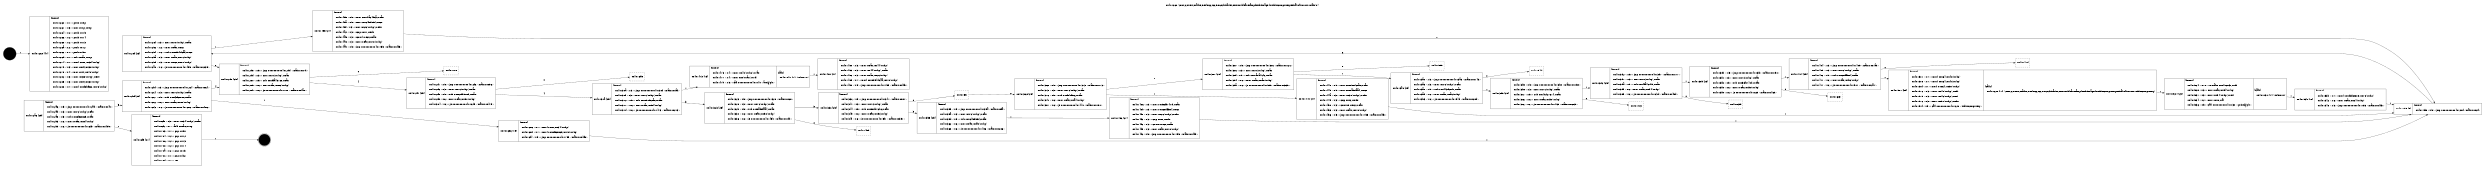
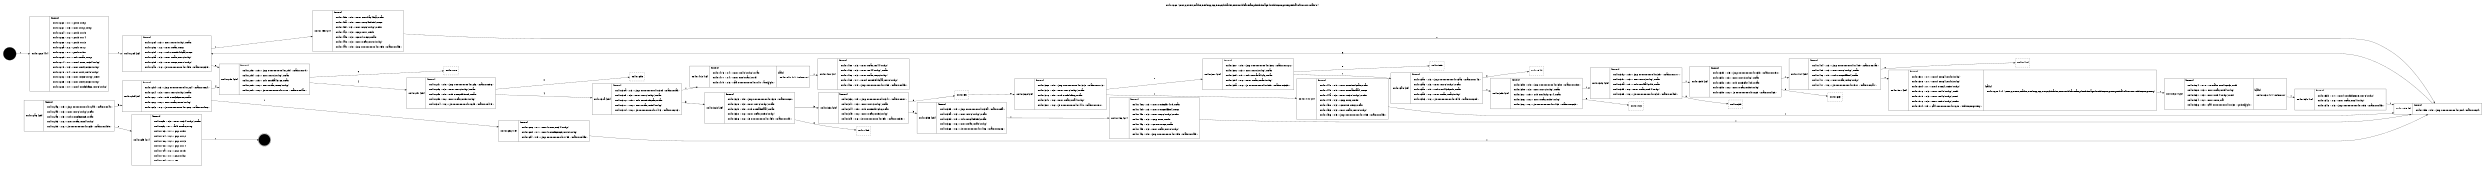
  digraph {
    label="0x401260 (/mnt/c/Users/mathe/Desktop/tcc/POCII/binaries/extr_nuklearexamplestb_image.h_stbi__compute_y_Final-ollvm.out::main(0))"
    labelloc=t
    rankdir=LR
    node [shape=record]
    Entry [fillcolor=black height=0.3 shape=circle style=filled width=0.3]
    n2 [label="{\n     0x401260 [47]\l\n     | [instrs]\l\n     &nbsp;&nbsp;0x401260 \<+1\>: push %rbp\l\n     &nbsp;&nbsp;0x401261 \<+3\>: mov %rsp,%rbp\l\n     &nbsp;&nbsp;0x401264 \<+2\>: push %r15\l\n     &nbsp;&nbsp;0x401266 \<+2\>: push %r14\l\n     &nbsp;&nbsp;0x401268 \<+2\>: push %r13\l\n     &nbsp;&nbsp;0x40126a \<+2\>: push %r12\l\n     &nbsp;&nbsp;0x40126c \<+1\>: push %rbx\l\n     &nbsp;&nbsp;0x40126d \<+7\>: sub $0xa8,%rsp\l\n     &nbsp;&nbsp;0x401274 \<+7\>: movl $0x0,-0x34(%rbp)\l\n     &nbsp;&nbsp;0x40127b \<+3\>: mov %edi,-0x38(%rbp)\l\n     &nbsp;&nbsp;0x40127e \<+4\>: mov %rsi,-0x40(%rbp)\l\n     &nbsp;&nbsp;0x401282 \<+3\>: mov -0x38(%rbp),%edi\l\n     &nbsp;&nbsp;0x401285 \<+3\>: mov %edi,-0x30(%rbp)\l\n     &nbsp;&nbsp;0x401288 \<+7\>: movl $0xf8bf5cc,-0x78(%rbp)\l\n  }"]
    n3 [label="{\n     0x40128f [23]\l\n     | [instrs]\l\n     &nbsp;&nbsp;0x40128f \<+3\>: mov -0x78(%rbp),%eax\l\n     &nbsp;&nbsp;0x401292 \<+2\>: mov %eax,%ecx\l\n     &nbsp;&nbsp;0x401294 \<+6\>: sub $0x8954d6aa,%ecx\l\n     &nbsp;&nbsp;0x40129a \<+3\>: mov %eax,-0x7c(%rbp)\l\n     &nbsp;&nbsp;0x40129d \<+3\>: mov %ecx,-0x80(%rbp)\l\n     &nbsp;&nbsp;0x4012a0 \<+6\>: je 0000000000401495 \<main+0x235\>\l\n  }"]
    n4 [label="{\n     0x401495 [27]\l\n     | [instrs]\l\n     &nbsp;&nbsp;0x401495 \<+5\>: mov $0x7ba24dca,%eax\l\n     &nbsp;&nbsp;0x40149a \<+5\>: mov $0x645599d,%ecx\l\n     &nbsp;&nbsp;0x40149f \<+3\>: mov -0x2c(%rbp),%edx\l\n     &nbsp;&nbsp;0x4014a2 \<+3\>: cmp $0x1,%edx\l\n     &nbsp;&nbsp;0x4014a5 \<+3\>: cmovl %ecx,%eax\l\n     &nbsp;&nbsp;0x4014a8 \<+3\>: mov %eax,-0x78(%rbp)\l\n     &nbsp;&nbsp;0x4014ab \<+5\>: jmp 0000000000401755 \<main+0x4f5\>\l\n  }"]
    n5 [label="{\n     0x4012d8 [25]\l\n     | [instrs]\l\n     &nbsp;&nbsp;0x4012d8 \<+5\>: jmp 00000000004012dd \<main+0x7d\>\l\n     &nbsp;&nbsp;0x4012dd \<+3\>: mov -0x7c(%rbp),%eax\l\n     &nbsp;&nbsp;0x4012e0 \<+5\>: sub $0xdfa451ce,%eax\l\n     &nbsp;&nbsp;0x4012e5 \<+6\>: mov %eax,-0x8c(%rbp)\l\n     &nbsp;&nbsp;0x4012eb \<+6\>: je 000000000040170e \<main+0x4ae\>\l\n  }"]
    n6 [label="{\n     0x401755 [5]\l\n     | [instrs]\l\n     &nbsp;&nbsp;0x401755 \<+5\>: jmp 000000000040128f \<main+0x2f\>\l\n  }"]
    n7 [label="{\n     0x4012a6 [25]\l\n     | [instrs]\l\n     &nbsp;&nbsp;0x4012a6 \<+5\>: jmp 00000000004012ab \<main+0x4b\>\l\n     &nbsp;&nbsp;0x4012ab \<+3\>: mov -0x7c(%rbp),%eax\l\n     &nbsp;&nbsp;0x4012ae \<+5\>: sub $0x8fece8c9,%eax\l\n     &nbsp;&nbsp;0x4012b3 \<+6\>: mov %eax,-0x84(%rbp)\l\n     &nbsp;&nbsp;0x4012b9 \<+6\>: je 00000000004016f9 \<main+0x499\>\l\n  }"]
    n8 [label="{\n     0x4016f9 [21]\l\n     | [instrs]\l\n     &nbsp;&nbsp;0x4016f9 \<+3\>: mov -0x34(%rbp),%eax\l\n     &nbsp;&nbsp;0x4016fc \<+7\>: add $0xa8,%rsp\l\n     &nbsp;&nbsp;0x401703 \<+1\>: pop %rbx\l\n     &nbsp;&nbsp;0x401704 \<+2\>: pop %r12\l\n     &nbsp;&nbsp;0x401706 \<+2\>: pop %r13\l\n     &nbsp;&nbsp;0x401708 \<+2\>: pop %r14\l\n     &nbsp;&nbsp;0x40170a \<+2\>: pop %r15\l\n     &nbsp;&nbsp;0x40170c \<+1\>: pop %rbp\l\n     &nbsp;&nbsp;0x40170d \<+1\>: ret\l\n  }"]
    n9 [label="{\n     0x4012bf [25]\l\n     | [instrs]\l\n     &nbsp;&nbsp;0x4012bf \<+5\>: jmp 00000000004012c4 \<main+0x64\>\l\n     &nbsp;&nbsp;0x4012c4 \<+3\>: mov -0x7c(%rbp),%eax\l\n     &nbsp;&nbsp;0x4012c7 \<+5\>: sub $0xd3fce80e,%eax\l\n     &nbsp;&nbsp;0x4012cc \<+6\>: mov %eax,-0x88(%rbp)\l\n     &nbsp;&nbsp;0x4012d2 \<+6\>: je 00000000004016e6 \<main+0x486\>\l\n  }"]
    Exit [fillcolor=black height=0.3 peripheries=2 shape=circle style=filled width=0.3]
    n11 [label="{\n     0x4016e6 [19]\l\n     | [instrs]\l\n     &nbsp;&nbsp;0x4016e6 \<+7\>: movl $0x0,-0x34(%rbp)\l\n     &nbsp;&nbsp;0x4016ed \<+7\>: movl $0x8fece8c9,-0x78(%rbp)\l\n     &nbsp;&nbsp;0x4016f4 \<+5\>: jmp 0000000000401755 \<main+0x4f5\>\l\n  }"]
    n12 [label="{\n     0x40170e\l\n  }" style=dashed]
    n13 [label="{\n     0x4012f1 [25]\l\n     | [instrs]\l\n     &nbsp;&nbsp;0x4012f1 \<+5\>: jmp 00000000004012f6 \<main+0x96\>\l\n     &nbsp;&nbsp;0x4012f6 \<+3\>: mov -0x7c(%rbp),%eax\l\n     &nbsp;&nbsp;0x4012f9 \<+5\>: sub $0xe2db508b,%eax\l\n     &nbsp;&nbsp;0x4012fe \<+6\>: mov %eax,-0x90(%rbp)\l\n     &nbsp;&nbsp;0x401304 \<+6\>: je 00000000004016d5 \<main+0x475\>\l\n  }"]
    n14 [label="{\n     0x40153b [18]\l\n     | [instrs]\l\n     &nbsp;&nbsp;0x40153b \<+7\>: movl $0xd3fce80e,-0x78(%rbp)\l\n     &nbsp;&nbsp;0x401542 \<+6\>: mov %eax,-0xc4(%rbp)\l\n     &nbsp;&nbsp;0x401548 \<+5\>: jmp 0000000000401755 \<main+0x4f5\>\l\n  }"]
    n15 [label="{\n     0x4016d5\l\n  }" style=dashed]
    n16 [label="{\n     0x40130a [25]\l\n     | [instrs]\l\n     &nbsp;&nbsp;0x40130a \<+5\>: jmp 000000000040130f \<main+0xaf\>\l\n     &nbsp;&nbsp;0x40130f \<+3\>: mov -0x7c(%rbp),%eax\l\n     &nbsp;&nbsp;0x401312 \<+5\>: sub $0xe90dc8ae,%eax\l\n     &nbsp;&nbsp;0x401317 \<+6\>: mov %eax,-0x94(%rbp)\l\n     &nbsp;&nbsp;0x40131d \<+6\>: je 0000000000401473 \<main+0x213\>\l\n  }"]
    n17 [label="{\n     0x401524 [23]\l\n     | [instrs]\l\n     &nbsp;&nbsp;0x401524 \<+10\>: movabs $0x4020f2,%rdi\l\n     &nbsp;&nbsp;0x40152e \<+3\>: mov %eax,-0x54(%rbp)\l\n     &nbsp;&nbsp;0x401531 \<+3\>: mov -0x54(%rbp),%esi\l\n     &nbsp;&nbsp;0x401534 \<+2\>: mov $0x0,%al\l\n     &nbsp;&nbsp;0x401536 \<+5\>: call 0000000000401030 \<printf@plt\>\l\n     | [calls]\l\n     &nbsp;&nbsp;0x401030 \{1\} (unknown)\l\n  }"]
    n18 [label="{\n     0x401473 [13]\l\n     | [instrs]\l\n     &nbsp;&nbsp;0x401473 \<+4\>: mov -0x40(%rbp),%rax\l\n     &nbsp;&nbsp;0x401477 \<+4\>: mov 0x8(%rax),%rdi\l\n     &nbsp;&nbsp;0x40147b \<+5\>: call 0000000000401040 \<atoi@plt\>\l\n     | [calls]\l\n     &nbsp;&nbsp;0x401040 \{1\} (unknown)\l\n  }"]
    n19 [label="{\n     0x401323 [25]\l\n     | [instrs]\l\n     &nbsp;&nbsp;0x401323 \<+5\>: jmp 0000000000401328 \<main+0xc8\>\l\n     &nbsp;&nbsp;0x401328 \<+3\>: mov -0x7c(%rbp),%eax\l\n     &nbsp;&nbsp;0x40132b \<+5\>: sub $0xeabefaa4,%eax\l\n     &nbsp;&nbsp;0x401330 \<+6\>: mov %eax,-0x98(%rbp)\l\n     &nbsp;&nbsp;0x401336 \<+6\>: je 000000000040145b \<main+0x1fb\>\l\n  }"]
    n20 [label="{\n     0x40141d\l\n  }" style=dashed]
    n21 [label="{\n     0x401480 [21]\l\n     | [instrs]\l\n     &nbsp;&nbsp;0x401480 \<+3\>: mov %eax,-0x44(%rbp)\l\n     &nbsp;&nbsp;0x401483 \<+3\>: mov -0x44(%rbp),%eax\l\n     &nbsp;&nbsp;0x401486 \<+3\>: mov %eax,-0x2c(%rbp)\l\n     &nbsp;&nbsp;0x401489 \<+7\>: movl $0x8954d6aa,-0x78(%rbp)\l\n     &nbsp;&nbsp;0x401490 \<+5\>: jmp 0000000000401755 \<main+0x4f5\>\l\n  }"]
    n22 [label="{\n     0x40145b\l\n  }" style=dashed]
    n23 [label="{\n     0x40133c [25]\l\n     | [instrs]\l\n     &nbsp;&nbsp;0x40133c \<+5\>: jmp 0000000000401341 \<main+0xe1\>\l\n     &nbsp;&nbsp;0x401341 \<+3\>: mov -0x7c(%rbp),%eax\l\n     &nbsp;&nbsp;0x401344 \<+5\>: sub $0xeedd76bc,%eax\l\n     &nbsp;&nbsp;0x401349 \<+6\>: mov %eax,-0x9c(%rbp)\l\n     &nbsp;&nbsp;0x40134f \<+6\>: je 00000000004015f1 \<main+0x391\>\l\n  }"]
    n24 [label="{\n     0x401501 [35]\l\n     | [instrs]\l\n     &nbsp;&nbsp;0x401501 \<+7\>: movl $0x64,-0x48(%rbp)\l\n     &nbsp;&nbsp;0x401508 \<+7\>: movl $0x64,-0x4c(%rbp)\l\n     &nbsp;&nbsp;0x40150f \<+7\>: movl $0x64,-0x50(%rbp)\l\n     &nbsp;&nbsp;0x401516 \<+3\>: mov -0x48(%rbp),%edi\l\n     &nbsp;&nbsp;0x401519 \<+3\>: mov -0x4c(%rbp),%esi\l\n     &nbsp;&nbsp;0x40151c \<+3\>: mov -0x50(%rbp),%edx\l\n     &nbsp;&nbsp;0x40151f \<+5\>: call 0000000000401220 \<stbi__compute_y\>\l\n     | [calls]\l\n     &nbsp;&nbsp;0x401220 \{1\} (/mnt/c/Users/mathe/Desktop/tcc/POCII/binaries/extr_nuklearexamplestb_image.h_stbi__compute_y_Final-ollvm.out::stbi__compute_y)\l\n  }"]
    n25 [label="{\n     0x4015f1\l\n  }" style=dashed]
    n26 [label="{\n     0x401355 [25]\l\n     | [instrs]\l\n     &nbsp;&nbsp;0x401355 \<+5\>: jmp 000000000040135a \<main+0xfa\>\l\n     &nbsp;&nbsp;0x40135a \<+3\>: mov -0x7c(%rbp),%eax\l\n     &nbsp;&nbsp;0x40135d \<+5\>: sub $0x645599d,%eax\l\n     &nbsp;&nbsp;0x401362 \<+6\>: mov %eax,-0xa0(%rbp)\l\n     &nbsp;&nbsp;0x401368 \<+6\>: je 00000000004014e6 \<main+0x286\>\l\n  }"]
    n27 [label="{\n     0x401404 [25]\l\n     | [instrs]\l\n     &nbsp;&nbsp;0x401404 \<+5\>: jmp 0000000000401409 \<main+0x1a9\>\l\n     &nbsp;&nbsp;0x401409 \<+3\>: mov -0x7c(%rbp),%eax\l\n     &nbsp;&nbsp;0x40140c \<+5\>: sub $0x6edff5e4,%eax\l\n     &nbsp;&nbsp;0x401411 \<+6\>: mov %eax,-0xbc(%rbp)\l\n     &nbsp;&nbsp;0x401417 \<+6\>: je 0000000000401501 \<main+0x2a1\>\l\n  }"]
    n28 [label="{\n     0x40136e [25]\l\n     | [instrs]\l\n     &nbsp;&nbsp;0x40136e \<+5\>: jmp 0000000000401373 \<main+0x113\>\l\n     &nbsp;&nbsp;0x401373 \<+3\>: mov -0x7c(%rbp),%eax\l\n     &nbsp;&nbsp;0x401376 \<+5\>: sub $0xf8bf5cc,%eax\l\n     &nbsp;&nbsp;0x40137b \<+6\>: mov %eax,-0xa4(%rbp)\l\n     &nbsp;&nbsp;0x401381 \<+6\>: je 0000000000401440 \<main+0x1e0\>\l\n  }"]
    n29 [label="{\n     0x4014e6 [27]\l\n     | [instrs]\l\n     &nbsp;&nbsp;0x4014e6 \<+5\>: mov $0x5cfb740d,%eax\l\n     &nbsp;&nbsp;0x4014eb \<+5\>: mov $0x6edff5e4,%ecx\l\n     &nbsp;&nbsp;0x4014f0 \<+3\>: mov -0x2c(%rbp),%edx\l\n     &nbsp;&nbsp;0x4014f3 \<+3\>: cmp $0x0,%edx\l\n     &nbsp;&nbsp;0x4014f6 \<+3\>: cmove %ecx,%eax\l\n     &nbsp;&nbsp;0x4014f9 \<+3\>: mov %eax,-0x78(%rbp)\l\n     &nbsp;&nbsp;0x4014fc \<+5\>: jmp 0000000000401755 \<main+0x4f5\>\l\n  }"]
    n30 [label="{\n     0x4016c9\l\n  }" style=dashed]
    n31 [label="{\n     0x401440 [27]\l\n     | [instrs]\l\n     &nbsp;&nbsp;0x401440 \<+5\>: mov $0xe90dc8ae,%eax\l\n     &nbsp;&nbsp;0x401445 \<+5\>: mov $0xeabefaa4,%ecx\l\n     &nbsp;&nbsp;0x40144a \<+3\>: mov -0x30(%rbp),%edx\l\n     &nbsp;&nbsp;0x40144d \<+3\>: cmp $0x2,%edx\l\n     &nbsp;&nbsp;0x401450 \<+3\>: cmovne %ecx,%eax\l\n     &nbsp;&nbsp;0x401453 \<+3\>: mov %eax,-0x78(%rbp)\l\n     &nbsp;&nbsp;0x401456 \<+5\>: jmp 0000000000401755 \<main+0x4f5\>\l\n  }"]
    n32 [label="{\n     0x401387 [25]\l\n     | [instrs]\l\n     &nbsp;&nbsp;0x401387 \<+5\>: jmp 000000000040138c \<main+0x12c\>\l\n     &nbsp;&nbsp;0x40138c \<+3\>: mov -0x7c(%rbp),%eax\l\n     &nbsp;&nbsp;0x40138f \<+5\>: sub $0x1a0a4c42,%eax\l\n     &nbsp;&nbsp;0x401394 \<+6\>: mov %eax,-0xa8(%rbp)\l\n     &nbsp;&nbsp;0x40139a \<+6\>: je 0000000000401599 \<main+0x339\>\l\n  }"]
    n33 [label="{\n     0x4013eb [25]\l\n     | [instrs]\l\n     &nbsp;&nbsp;0x4013eb \<+5\>: jmp 00000000004013f0 \<main+0x190\>\l\n     &nbsp;&nbsp;0x4013f0 \<+3\>: mov -0x7c(%rbp),%eax\l\n     &nbsp;&nbsp;0x4013f3 \<+5\>: sub $0x5cfb740d,%eax\l\n     &nbsp;&nbsp;0x4013f8 \<+6\>: mov %eax,-0xb8(%rbp)\l\n     &nbsp;&nbsp;0x4013fe \<+6\>: je 00000000004016c9 \<main+0x469\>\l\n  }"]
    n34 [label="{\n     0x401599\l\n  }" style=dashed]
    n35 [label="{\n     0x4013a0 [25]\l\n     | [instrs]\l\n     &nbsp;&nbsp;0x4013a0 \<+5\>: jmp 00000000004013a5 \<main+0x145\>\l\n     &nbsp;&nbsp;0x4013a5 \<+3\>: mov -0x7c(%rbp),%eax\l\n     &nbsp;&nbsp;0x4013a8 \<+5\>: sub $0x442fc00b,%eax\l\n     &nbsp;&nbsp;0x4013ad \<+6\>: mov %eax,-0xac(%rbp)\l\n     &nbsp;&nbsp;0x4013b3 \<+6\>: je 000000000040154d \<main+0x2ed\>\l\n  }"]
    n36 [label="{\n     0x4016bd\l\n  }" style=dashed]
    n37 [label="{\n     0x40154d\l\n  }" style=dashed]
    n38 [label="{\n     0x4013b9 [25]\l\n     | [instrs]\l\n     &nbsp;&nbsp;0x4013b9 \<+5\>: jmp 00000000004013be \<main+0x15e\>\l\n     &nbsp;&nbsp;0x4013be \<+3\>: mov -0x7c(%rbp),%eax\l\n     &nbsp;&nbsp;0x4013c1 \<+5\>: sub $0x4cd27614,%eax\l\n     &nbsp;&nbsp;0x4013c6 \<+6\>: mov %eax,-0xb0(%rbp)\l\n     &nbsp;&nbsp;0x4013cc \<+6\>: je 00000000004014cb \<main+0x26b\>\l\n  }"]
    n39 [label="{\n     0x4013d2 [25]\l\n     | [instrs]\l\n     &nbsp;&nbsp;0x4013d2 \<+5\>: jmp 00000000004013d7 \<main+0x177\>\l\n     &nbsp;&nbsp;0x4013d7 \<+3\>: mov -0x7c(%rbp),%eax\l\n     &nbsp;&nbsp;0x4013da \<+5\>: sub $0x4fa4c7bb,%eax\l\n     &nbsp;&nbsp;0x4013df \<+6\>: mov %eax,-0xb4(%rbp)\l\n     &nbsp;&nbsp;0x4013e5 \<+6\>: je 00000000004016bd \<main+0x45d\>\l\n  }"]
    n40 [label="{\n     0x4014cb\l\n  }" style=dashed]
    Entry -> n2 [label=" 1"]
+   n2 -> n3 [label=" 1"]
    n3 -> n4 [label=" 1"]
    n3 -> n5 [label=" 6"]
    n4 -> n6 [label=" 1"]
    n5 -> n12 [label=" 0"]
    n5 -> n13 [label=" 4"]
    n6 -> n3 [label=" 6"]
    n7 -> n8 [label=" 1"]
    n7 -> n9 [label=" 5"]
    n8 -> Exit [label=" 1"]
    n9 -> n5 [label=" 4"]
    n9 -> n11 [label=" 1"]
    n11 -> n6 [label=" 1"]
    n13 -> n15 [label=" 0"]
    n13 -> n16 [label=" 4"]
    n14 -> n6 [label=" 1"]
    n16 -> n18 [label=" 1"]
    n16 -> n19 [label=" 3"]
    n17 -> n14 [label=" 1"]
    n18 -> n21 [label=" 1"]
    n19 -> n22 [label=" 0"]
    n19 -> n23 [label=" 3"]
    n23 -> n25 [label=" 0"]
    n23 -> n26 [label=" 3"]
    n24 -> n17 [label=" 1"]
    n25 -> n28 [label=" 2"]
    n26 -> n29 [label=" 1"]
    n27 -> n20 [label=" 0"]
    n27 -> n24 [label=" 1"]
    n28 -> n31 [label=" 1"]
    n28 -> n32 [label=" 1"]
    n29 -> n6 [label=" 1"]
    n31 -> n6 [label=" 1"]
    n32 -> n34 [label=" 0"]
    n32 -> n35 [label=" 1"]
    n33 -> n27 [label=" 1"]
    n33 -> n30 [label=" 0"]
    n35 -> n37 [label=" 0"]
    n35 -> n38 [label=" 1"]
    n38 -> n39 [label=" 1"]
    n38 -> n40 [label=" 0"]
    n39 -> n33 [label=" 1"]
    n39 -> n36 [label=" 0"]
  }
